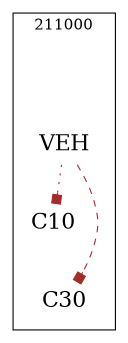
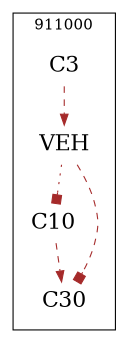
  strict digraph {
    node [color=darkorange fontsize=20 shape=plaintext]
    edge [arrowhead=box color=brown style=dashed]
    n1 [label=VEH]
+   n2 [label=C3]
    n3 [label=C10]
    n4 [color=purple label=C30]
    subgraph cluster_1 {
-     label=211000
+     label=911000
      labeldoc=t
      n1
+     n2
      n3
      n4
    }
    n1 -> n3 [style=dotted]
    n1 -> n4
+   n2 -> n1 [arrowhead=normal]
+   n3 -> n4 [arrowhead=normal]
  }
